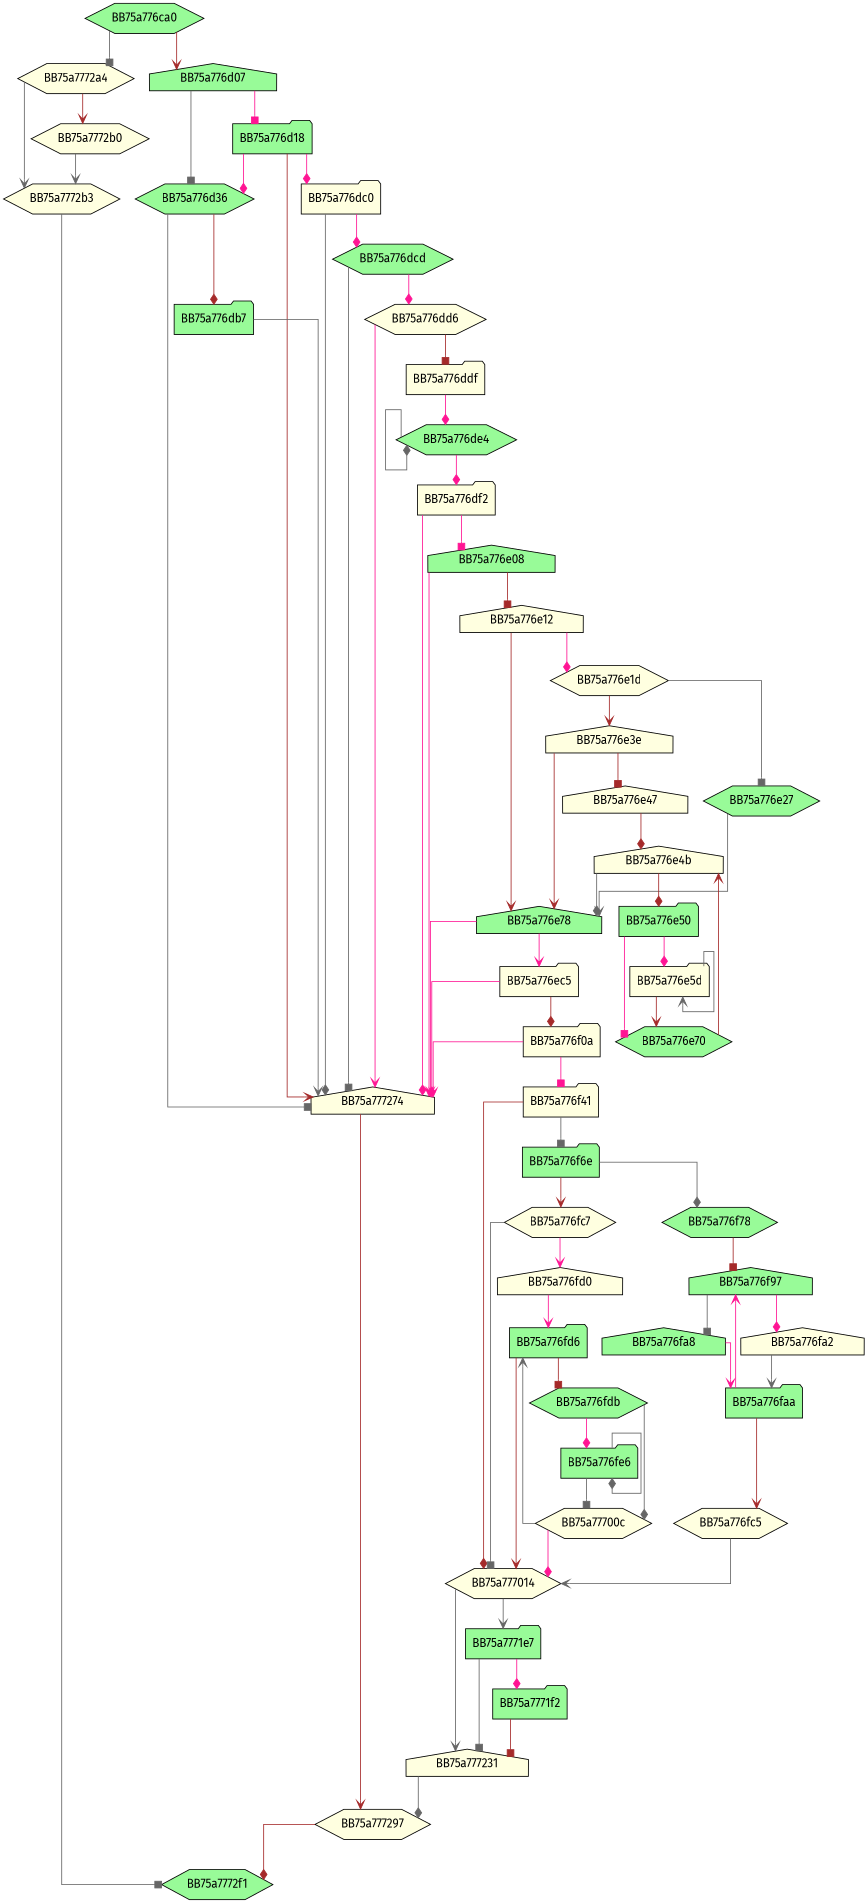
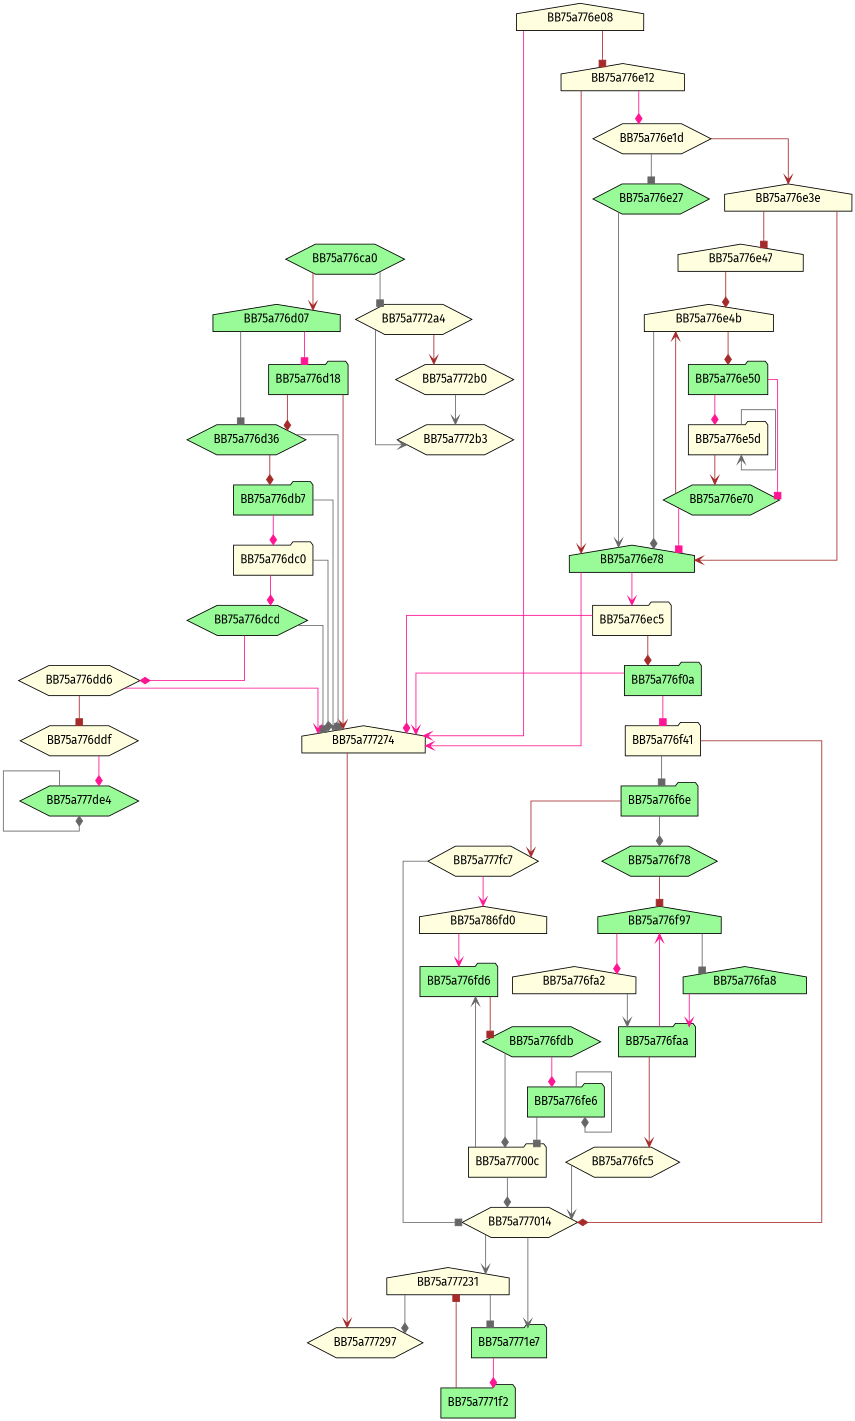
  digraph {
    fontname="Fira Sans"
    splines=ortho
    node [fillcolor=lightyellow fontname="Fira Sans" shape=hexagon style=filled]
    edge [arrowhead=vee color=gray40 fontname="Fira Sans"]
    BB75a776ca0 [fillcolor=palegreen]
    BB75a7772a4
    BB75a776d07 [fillcolor=palegreen shape=house]
    BB75a7772b3
    BB75a7772b0
    BB75a776d36 [fillcolor=palegreen]
    BB75a776d18 [fillcolor=palegreen shape=folder]
-   BB75a7772f1 [fillcolor=palegreen]
    BB75a777274 [shape=house]
    BB75a776db7 [fillcolor=palegreen shape=folder]
    BB75a777297
    BB75a776dc0 [shape=folder]
    BB75a776dcd [fillcolor=palegreen]
    BB75a776dd6
-   BB75a776ddf [shape=folder]
-   BB75a776de4 [fillcolor=palegreen]
-   BB75a776df2 [shape=folder]
-   BB75a776e08 [fillcolor=palegreen shape=house]
+   BB75a776ddf
+   BB75a776de4 [fillcolor=palegreen label=BB75a777de4]
+   BB75a776e08 [shape=house]
    BB75a776e12 [shape=house]
    BB75a776e78 [fillcolor=palegreen shape=house]
    BB75a776e1d
    BB75a776ec5 [shape=folder]
    BB75a776e3e [shape=house]
    BB75a776e27 [fillcolor=palegreen]
-   BB75a776f0a [shape=folder]
+   BB75a776f0a [fillcolor=palegreen shape=folder]
    BB75a776e47 [shape=house]
    BB75a776e4b [shape=house]
    BB75a776e50 [fillcolor=palegreen shape=folder]
    BB75a776e70 [fillcolor=palegreen]
    BB75a776e5d [shape=folder]
    BB75a776f41 [shape=folder]
    BB75a777014
    BB75a776f6e [fillcolor=palegreen shape=folder]
    BB75a777231 [shape=house]
    BB75a7771e7 [fillcolor=palegreen shape=folder]
-   BB75a776fc7
+   BB75a776fc7 [label=BB75a777fc7]
    BB75a776f78 [fillcolor=palegreen]
    BB75a7771f2 [fillcolor=palegreen shape=folder]
-   BB75a776fd0 [shape=house]
+   BB75a776fd0 [shape=house label=BB75a786fd0]
    BB75a776f97 [fillcolor=palegreen shape=house]
    BB75a776fd6 [fillcolor=palegreen shape=folder]
    BB75a776fa8 [fillcolor=palegreen shape=house]
    BB75a776fa2 [shape=house]
    BB75a776faa [fillcolor=palegreen shape=folder]
    BB75a776fc5
    BB75a776fdb [fillcolor=palegreen]
-   BB75a77700c
+   BB75a77700c [shape=folder]
    BB75a776fe6 [fillcolor=palegreen shape=folder]
    BB75a776ca0 -> BB75a7772a4 [arrowhead=box]
    BB75a776ca0 -> BB75a776d07 [color=brown]
    BB75a7772a4 -> BB75a7772b3
    BB75a7772a4 -> BB75a7772b0 [color=brown]
    BB75a776d07 -> BB75a776d36 [arrowhead=box]
    BB75a776d07 -> BB75a776d18 [arrowhead=box color=deeppink]
-   BB75a7772b3 -> BB75a7772f1 [arrowhead=box]
    BB75a7772b0 -> BB75a7772b3
    BB75a776d36 -> BB75a777274 [arrowhead=box]
    BB75a776d36 -> BB75a776db7 [arrowhead=diamond color=brown]
-   BB75a776d18 -> BB75a776d36 [arrowhead=diamond color=deeppink]
+   BB75a776d18 -> BB75a776d36 [arrowhead=diamond color=brown]
    BB75a776d18 -> BB75a777274 [color=brown]
    BB75a777274 -> BB75a777297 [color=brown]
    BB75a776db7 -> BB75a777274
-   BB75a776d18 -> BB75a776dc0 [arrowhead=diamond color=deeppink]
-   BB75a777297 -> BB75a7772f1 [arrowhead=diamond color=brown]
+   BB75a776db7 -> BB75a776dc0 [arrowhead=diamond color=deeppink]
    BB75a776dc0 -> BB75a777274 [arrowhead=diamond]
    BB75a776dc0 -> BB75a776dcd [arrowhead=diamond color=deeppink]
    BB75a776dcd -> BB75a777274 [arrowhead=box]
    BB75a776dcd -> BB75a776dd6 [arrowhead=diamond color=deeppink]
    BB75a776dd6 -> BB75a777274 [color=deeppink]
    BB75a776dd6 -> BB75a776ddf [arrowhead=box color=brown]
    BB75a776ddf -> BB75a776de4 [arrowhead=diamond color=deeppink]
    BB75a776de4 -> BB75a776de4 [arrowhead=diamond]
-   BB75a776de4 -> BB75a776df2 [arrowhead=diamond color=deeppink]
-   BB75a776df2 -> BB75a777274 [arrowhead=diamond color=deeppink]
-   BB75a776df2 -> BB75a776e08 [arrowhead=box color=deeppink]
    BB75a776e08 -> BB75a777274 [color=deeppink]
    BB75a776e08 -> BB75a776e12 [arrowhead=box color=brown]
    BB75a776e12 -> BB75a776e78 [color=brown]
    BB75a776e12 -> BB75a776e1d [arrowhead=diamond color=deeppink]
    BB75a776e78 -> BB75a777274 [color=deeppink]
    BB75a776e78 -> BB75a776ec5 [color=deeppink]
    BB75a776e1d -> BB75a776e3e [color=brown]
    BB75a776e1d -> BB75a776e27 [arrowhead=box]
    BB75a776ec5 -> BB75a777274 [arrowhead=diamond color=deeppink]
    BB75a776ec5 -> BB75a776f0a [arrowhead=diamond color=brown]
    BB75a776e3e -> BB75a776e78 [color=brown]
    BB75a776e3e -> BB75a776e47 [arrowhead=box color=brown]
    BB75a776e27 -> BB75a776e78
    BB75a776f0a -> BB75a777274 [color=deeppink]
    BB75a776f0a -> BB75a776f41 [arrowhead=box color=deeppink]
    BB75a776e47 -> BB75a776e4b [arrowhead=diamond color=brown]
    BB75a776e4b -> BB75a776e78 [arrowhead=diamond]
    BB75a776e4b -> BB75a776e50 [arrowhead=diamond color=brown]
    BB75a776e50 -> BB75a776e70 [arrowhead=box color=deeppink]
    BB75a776e50 -> BB75a776e5d [arrowhead=diamond color=deeppink]
+   BB75a776e70 -> BB75a776e78 [arrowhead=box color=deeppink]
    BB75a776e70 -> BB75a776e4b [color=brown]
    BB75a776e5d -> BB75a776e70 [color=brown]
    BB75a776e5d -> BB75a776e5d
    BB75a776f41 -> BB75a777014 [arrowhead=diamond color=brown]
    BB75a776f41 -> BB75a776f6e [arrowhead=box]
    BB75a777014 -> BB75a777231
    BB75a777014 -> BB75a7771e7
    BB75a776f6e -> BB75a776fc7 [color=brown]
    BB75a776f6e -> BB75a776f78 [arrowhead=diamond]
    BB75a777231 -> BB75a777297 [arrowhead=diamond]
-   BB75a7771e7 -> BB75a777231 [arrowhead=box]
+   BB75a777231 -> BB75a7771e7 [arrowhead=box]
    BB75a7771e7 -> BB75a7771f2 [arrowhead=diamond color=deeppink]
    BB75a776fc7 -> BB75a777014 [arrowhead=box]
    BB75a776fc7 -> BB75a776fd0 [color=deeppink]
    BB75a776f78 -> BB75a776f97 [arrowhead=box color=brown]
    BB75a7771f2 -> BB75a777231 [arrowhead=box color=brown]
    BB75a776fd0 -> BB75a776fd6 [color=deeppink]
    BB75a776f97 -> BB75a776fa8 [arrowhead=box]
    BB75a776f97 -> BB75a776fa2 [arrowhead=diamond color=deeppink]
-   BB75a776fd6 -> BB75a777014 [color=brown]
    BB75a776fd6 -> BB75a776fdb [arrowhead=box color=brown]
    BB75a776fa8 -> BB75a776faa [color=deeppink]
    BB75a776fa2 -> BB75a776faa
    BB75a776faa -> BB75a776f97 [color=deeppink]
    BB75a776faa -> BB75a776fc5 [color=brown]
    BB75a776fc5 -> BB75a777014
    BB75a776fdb -> BB75a77700c [arrowhead=diamond]
    BB75a776fdb -> BB75a776fe6 [arrowhead=diamond color=deeppink]
-   BB75a77700c -> BB75a777014 [arrowhead=diamond color=deeppink]
+   BB75a77700c -> BB75a777014 [arrowhead=diamond]
    BB75a77700c -> BB75a776fd6
    BB75a776fe6 -> BB75a77700c [arrowhead=box]
    BB75a776fe6 -> BB75a776fe6 [arrowhead=diamond]
  }
